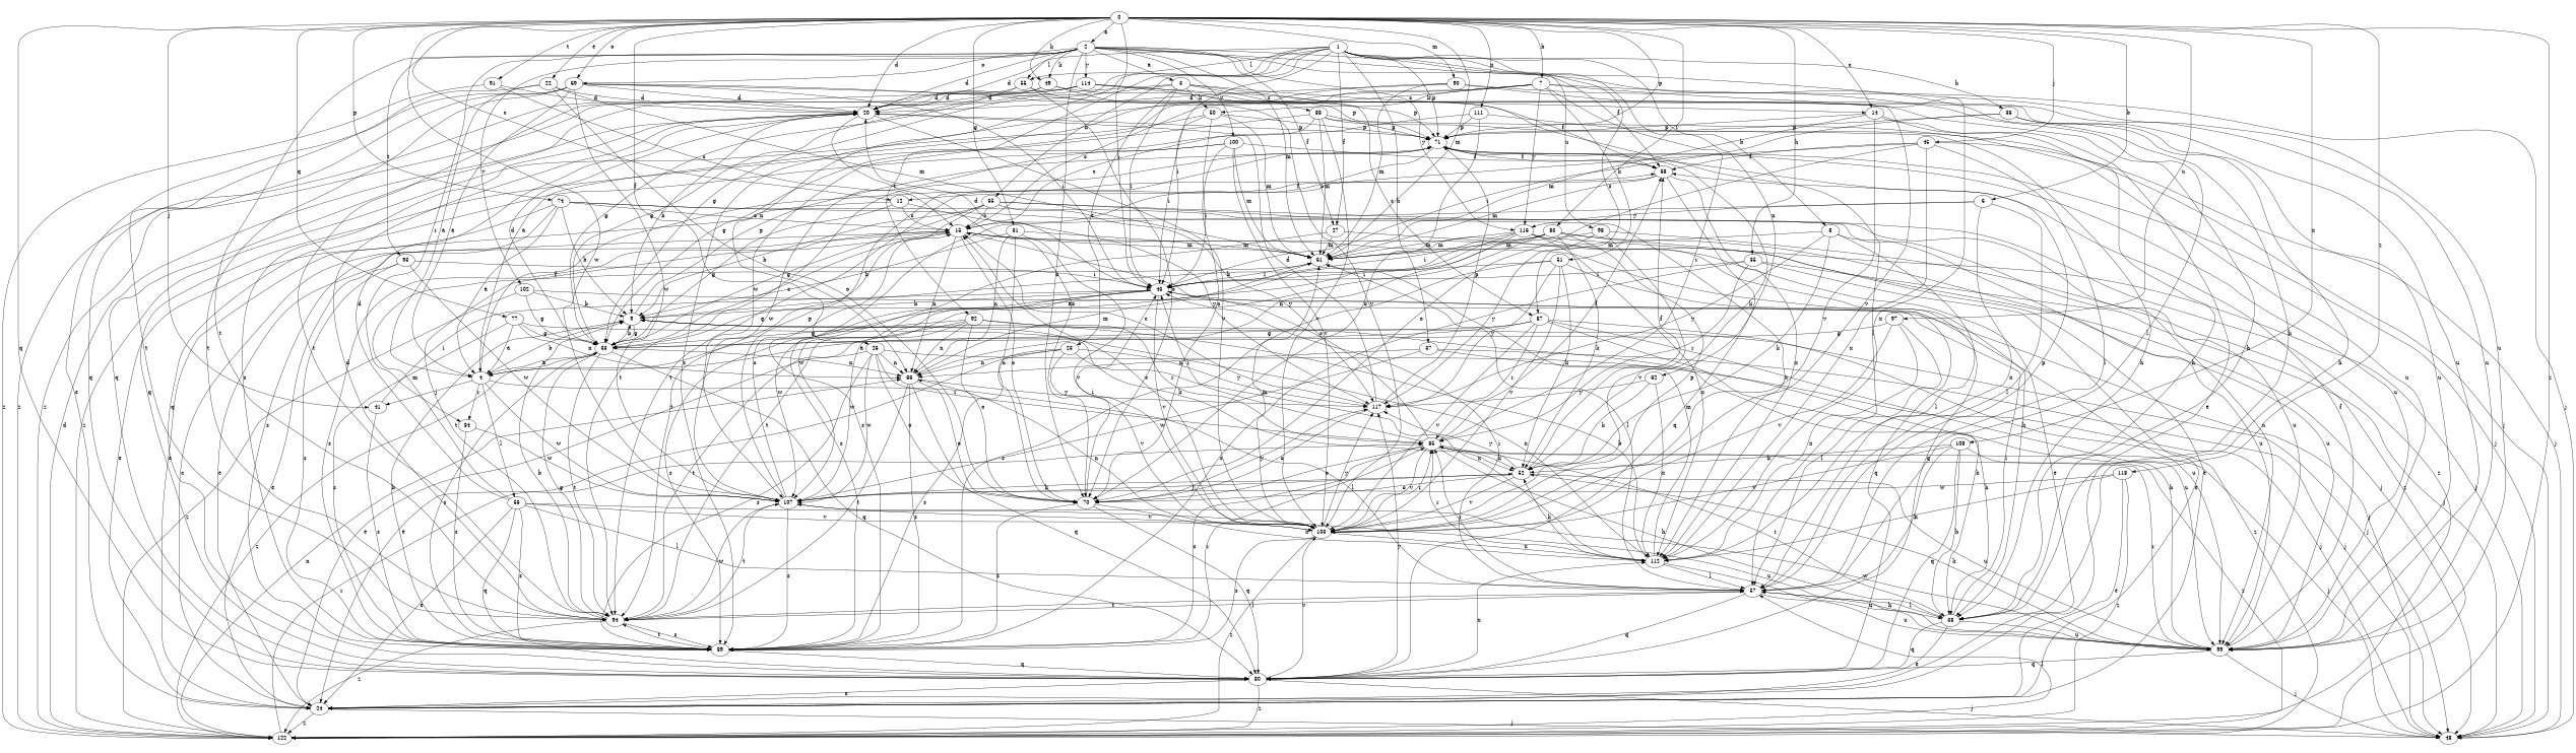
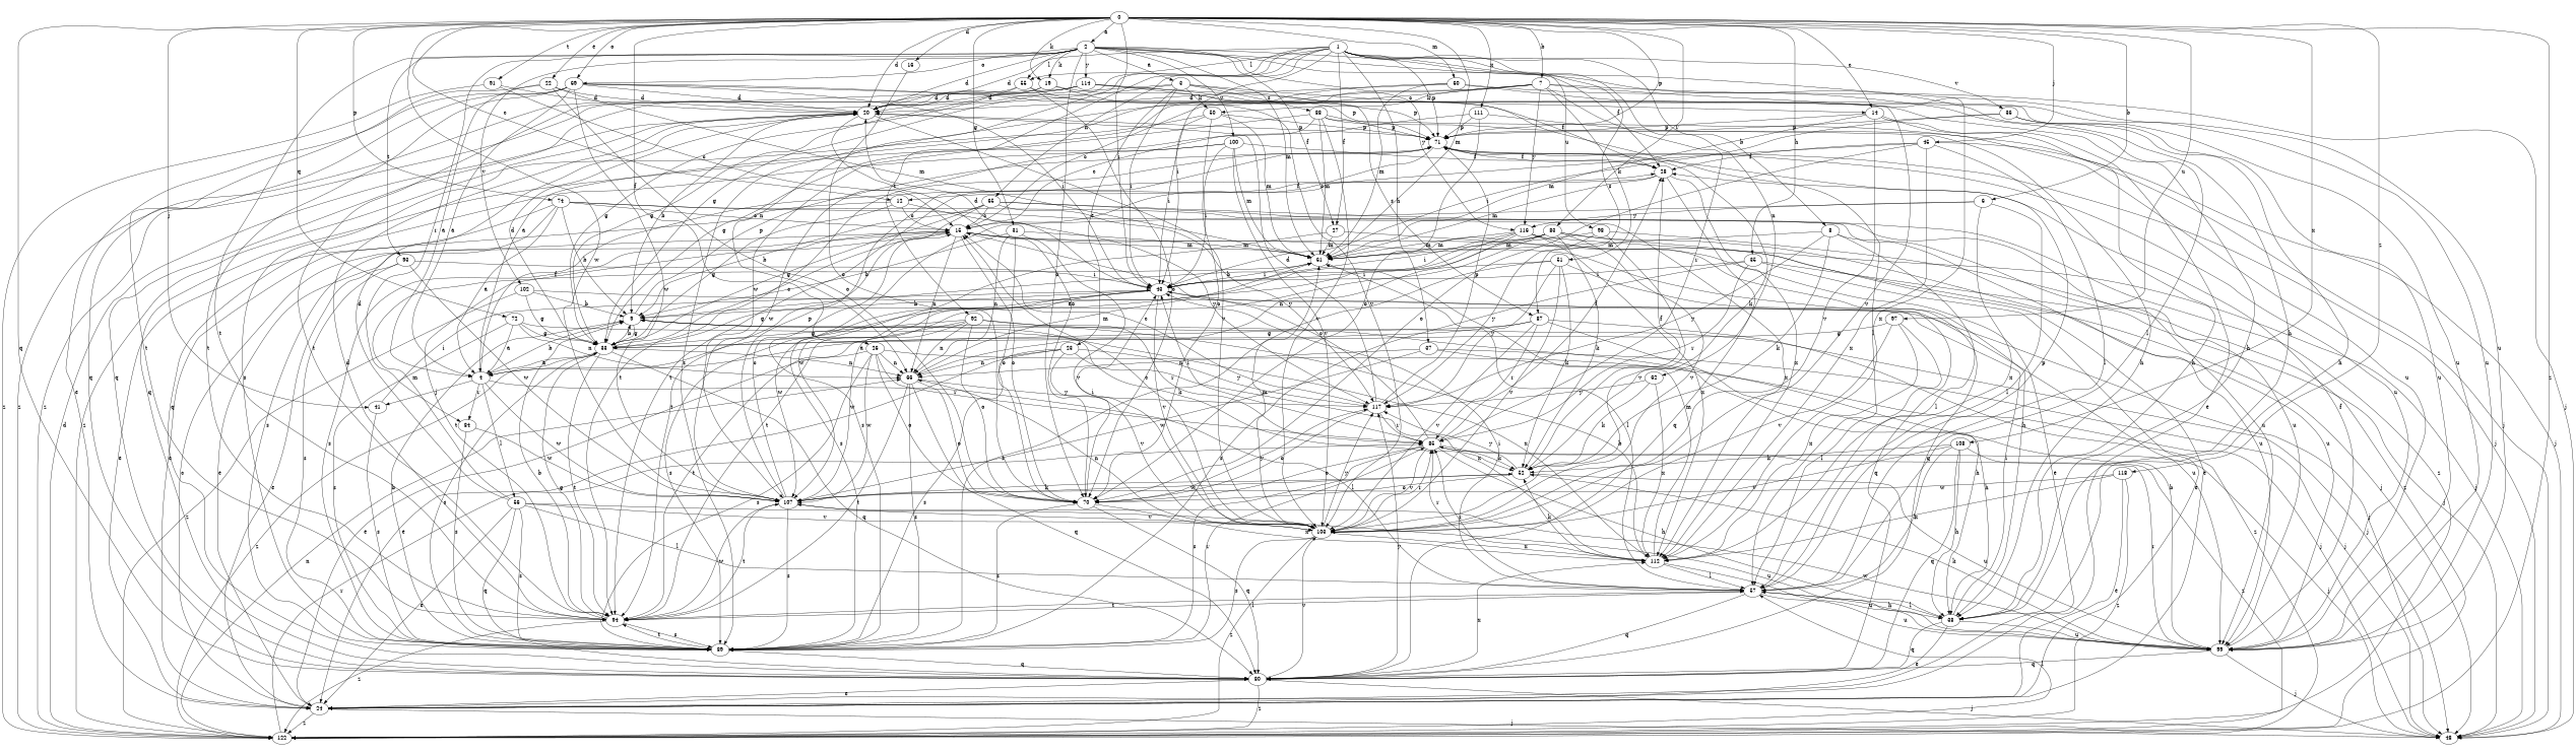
  strict digraph {
    0
    2
    6
    7
    12
    14
+   16
    20
    22
    26
    31
    35
    43
    45
    n15 [label=41]
-   49
-   60 [label=90]
+   49 [label=19]
+   60
    61
    69
    74
    n21 [label=71]
-   77
+   77 [label=72]
    80
    83
    91
    97
    107
    108
    111
    118
    122
    27
    55
    3
-   28 [label=68]
+   28
    38
    70
    84
    93
    94
    99
    100
    102
    114
    116
    57
    89
    112
    50
    4
    15
    48
    51
    85
    33
    117
    24
    103
    9
    66
    52
    1
    8
    36
    37
    62
    65
    87
    92
    98
    23
    88
    56
    0 -> 2 [label=a]
    0 -> 6 [label=b]
    0 -> 7 [label=b]
    0 -> 12 [label=c]
    0 -> 14 [label=c]
+   0 -> 16 [label=d]
    0 -> 20 [label=d]
    0 -> 22 [label=e]
    0 -> 26 [label=f]
    0 -> 31 [label=g]
    0 -> 35 [label=h]
    0 -> 43 [label=i]
    0 -> 45 [label=j]
    0 -> n15 [label=j]
    0 -> 49 [label=k]
    0 -> 60 [label=m]
    0 -> 61 [label=m]
    0 -> 69 [label=o]
    0 -> 74 [label=p]
    0 -> n21 [label=p]
    0 -> 77 [label=q]
    0 -> 80 [label=q]
    0 -> 83 [label=r]
    0 -> 91 [label=t]
    0 -> 97 [label=u]
    0 -> 107 [label=w]
    0 -> 108 [label=x]
    0 -> 111 [label=x]
    0 -> 118 [label=z]
    0 -> 122 [label=z]
    2 -> 20 [label=d]
    2 -> 49 [label=k]
    2 -> 61 [label=m]
    2 -> 69 [label=o]
    2 -> 27 [label=f]
    2 -> 55 [label=l]
    2 -> 3 [label=a]
    2 -> 28 [label=f]
    2 -> 38 [label=h]
    2 -> 70 [label=o]
    2 -> 84 [label=r]
    2 -> 93 [label=t]
    2 -> 94 [label=t]
    2 -> 99 [label=u]
    2 -> 100 [label=v]
    2 -> 102 [label=v]
    2 -> 114 [label=y]
    2 -> 116 [label=y]
    6 -> 116 [label=y]
    6 -> 57 [label=l]
    6 -> 89 [label=s]
    6 -> 112 [label=x]
    7 -> 107 [label=w]
    7 -> 116 [label=y]
    7 -> 112 [label=x]
    7 -> 50 [label=k]
    7 -> 4 [label=a]
    7 -> 15 [label=c]
    7 -> 48 [label=j]
    7 -> 51 [label=k]
    7 -> 85 [label=r]
    12 -> 15 [label=c]
    12 -> 33 [label=g]
    12 -> 117 [label=y]
    12 -> 24 [label=e]
    14 -> 61 [label=m]
    14 -> n21 [label=p]
    14 -> 38 [label=h]
    14 -> 24 [label=e]
    14 -> 103 [label=v]
+   16 -> 70 [label=o]
    20 -> n21 [label=p]
    20 -> 70 [label=o]
    20 -> 89 [label=s]
    20 -> 103 [label=v]
    20 -> 9 [label=b]
    22 -> 20 [label=d]
    22 -> 61 [label=m]
    22 -> 70 [label=o]
    22 -> 94 [label=t]
    22 -> 4 [label=a]
    26 -> 107 [label=w]
    26 -> 70 [label=o]
    26 -> 89 [label=s]
    26 -> 48 [label=j]
    26 -> 85 [label=r]
    26 -> 24 [label=e]
    26 -> 66 [label=n]
    31 -> 61 [label=m]
    31 -> 70 [label=o]
    31 -> 103 [label=v]
    31 -> 9 [label=b]
    31 -> 66 [label=n]
    35 -> 43 [label=i]
    35 -> 89 [label=s]
    35 -> 48 [label=j]
    35 -> 85 [label=r]
    35 -> 24 [label=e]
    43 -> 20 [label=d]
    43 -> 107 [label=w]
    43 -> 99 [label=u]
    43 -> 89 [label=s]
    43 -> 33 [label=g]
    43 -> 103 [label=v]
    43 -> 9 [label=b]
    45 -> 28 [label=f]
    45 -> 70 [label=o]
    45 -> 94 [label=t]
    45 -> 57 [label=l]
    45 -> 112 [label=x]
    45 -> 48 [label=j]
    n15 -> 43 [label=i]
    n15 -> 89 [label=s]
    49 -> 20 [label=d]
    49 -> n21 [label=p]
    49 -> 57 [label=l]
    49 -> 33 [label=g]
    60 -> 20 [label=d]
    60 -> 61 [label=m]
    60 -> 57 [label=l]
    60 -> 89 [label=s]
    60 -> 103 [label=v]
    61 -> 43 [label=i]
    61 -> 57 [label=l]
    69 -> 20 [label=d]
    69 -> 43 [label=i]
    69 -> 80 [label=q]
    69 -> 107 [label=w]
    69 -> 38 [label=h]
    69 -> 94 [label=t]
    69 -> 99 [label=u]
    69 -> 4 [label=a]
    69 -> 24 [label=e]
    74 -> 99 [label=u]
    74 -> 89 [label=s]
    74 -> 112 [label=x]
    74 -> 4 [label=a]
    74 -> 15 [label=c]
    74 -> 24 [label=e]
    74 -> 9 [label=b]
    n21 -> 28 [label=f]
    n21 -> 94 [label=t]
    n21 -> 99 [label=u]
    n21 -> 15 [label=c]
    n21 -> 48 [label=j]
    n21 -> 52 [label=k]
    77 -> 89 [label=s]
    77 -> 4 [label=a]
    77 -> 33 [label=g]
    77 -> 66 [label=n]
    77 -> 52 [label=k]
    80 -> 122 [label=z]
    80 -> 112 [label=x]
    80 -> 48 [label=j]
    80 -> 117 [label=y]
    80 -> 24 [label=e]
    80 -> 103 [label=v]
    83 -> 61 [label=m]
    83 -> 94 [label=t]
    83 -> 99 [label=u]
    83 -> 4 [label=a]
    83 -> 24 [label=e]
-   83 -> 103 [label=p]
+   83 -> 103 [label=v]
    83 -> 9 [label=b]
    83 -> 52 [label=k]
    91 -> 20 [label=d]
    91 -> 122 [label=z]
    91 -> 15 [label=c]
    97 -> 57 [label=l]
    97 -> 112 [label=x]
    97 -> 33 [label=g]
    97 -> 103 [label=v]
    107 -> n21 [label=p]
    107 -> 94 [label=t]
    107 -> 89 [label=s]
    107 -> 15 [label=c]
    107 -> 103 [label=v]
    107 -> 52 [label=k]
    108 -> 80 [label=q]
    108 -> 122 [label=z]
    108 -> 38 [label=h]
    108 -> 57 [label=l]
    108 -> 103 [label=v]
    108 -> 52 [label=k]
    111 -> n21 [label=p]
    111 -> 70 [label=o]
    111 -> 99 [label=u]
    111 -> 33 [label=g]
    118 -> 107 [label=w]
    118 -> 122 [label=z]
    118 -> 112 [label=x]
    118 -> 24 [label=e]
    122 -> 20 [label=d]
    122 -> 57 [label=l]
    122 -> 85 [label=r]
    122 -> 66 [label=n]
    27 -> 61 [label=m]
    27 -> 89 [label=s]
    27 -> 24 [label=e]
    55 -> 20 [label=d]
    55 -> 70 [label=o]
    55 -> 33 [label=g]
    55 -> 103 [label=v]
    3 -> 14 [label=c]
    3 -> 43 [label=i]
    3 -> 80 [label=q]
    3 -> 122 [label=z]
    3 -> 50 [label=k]
    3 -> 87 [label=s]
    3 -> 23 [label=e]
    3 -> 88 [label=s]
    28 -> 12 [label=f]
    28 -> 61 [label=m]
    28 -> 80 [label=q]
    28 -> 112 [label=x]
    38 -> 43 [label=i]
    38 -> 80 [label=q]
    38 -> 99 [label=u]
    38 -> 57 [label=l]
-   38 -> 85 [label=r]
+   117 -> 85 [label=r]
    38 -> 24 [label=e]
    70 -> 43 [label=i]
    70 -> 80 [label=q]
    70 -> 89 [label=s]
    70 -> 112 [label=x]
    70 -> 117 [label=y]
    84 -> 107 [label=w]
    84 -> 89 [label=s]
    93 -> 43 [label=i]
    93 -> 107 [label=w]
    93 -> 89 [label=s]
    93 -> 24 [label=e]
    94 -> 20 [label=d]
    94 -> 107 [label=w]
    94 -> 122 [label=z]
    94 -> 57 [label=l]
    94 -> 89 [label=s]
    94 -> 33 [label=g]
    94 -> 9 [label=b]
    99 -> 80 [label=q]
    99 -> 107 [label=w]
    99 -> 28 [label=f]
    99 -> 48 [label=j]
    99 -> 85 [label=r]
    99 -> 9 [label=b]
    99 -> 52 [label=k]
    100 -> 43 [label=i]
    100 -> 61 [label=m]
    100 -> 80 [label=q]
    100 -> 107 [label=w]
    100 -> 28 [label=f]
    100 -> 103 [label=v]
    102 -> 122 [label=z]
    102 -> 48 [label=j]
    102 -> 33 [label=g]
    102 -> 9 [label=b]
    114 -> 20 [label=d]
    114 -> n21 [label=p]
    114 -> 122 [label=z]
    114 -> 28 [label=f]
    114 -> 94 [label=t]
    114 -> 99 [label=u]
    116 -> 43 [label=i]
    116 -> 61 [label=m]
    116 -> 80 [label=q]
    116 -> 107 [label=w]
    116 -> 112 [label=x]
    116 -> 48 [label=j]
    116 -> 66 [label=n]
    57 -> 43 [label=i]
    57 -> n21 [label=p]
    57 -> 80 [label=q]
    57 -> 38 [label=h]
    57 -> 94 [label=t]
    57 -> 99 [label=u]
    57 -> 85 [label=r]
    89 -> 80 [label=q]
    89 -> 94 [label=t]
    89 -> 85 [label=r]
    89 -> 9 [label=b]
    112 -> 61 [label=m]
    112 -> 99 [label=u]
    112 -> 57 [label=l]
    112 -> 85 [label=r]
    112 -> 9 [label=b]
    112 -> 52 [label=k]
    50 -> 43 [label=i]
    50 -> 61 [label=m]
    50 -> n21 [label=p]
    50 -> 122 [label=z]
    50 -> 70 [label=o]
    4 -> n15 [label=j]
    4 -> 107 [label=w]
    4 -> 28 [label=f]
    4 -> 84 [label=r]
    4 -> 57 [label=l]
    4 -> 9 [label=b]
    4 -> 56 [label=l]
    15 -> 61 [label=m]
    15 -> 38 [label=h]
    15 -> 70 [label=o]
    15 -> 94 [label=t]
    15 -> 89 [label=s]
    15 -> 48 [label=j]
    15 -> 24 [label=e]
    15 -> 66 [label=n]
    51 -> 43 [label=i]
    51 -> 80 [label=q]
    51 -> 89 [label=s]
    51 -> 117 [label=y]
    51 -> 103 [label=v]
    51 -> 52 [label=k]
    85 -> 43 [label=i]
    85 -> 28 [label=f]
    85 -> 38 [label=h]
    85 -> 70 [label=o]
    85 -> 89 [label=s]
    85 -> 15 [label=c]
    85 -> 48 [label=j]
    85 -> 103 [label=v]
    85 -> 52 [label=k]
    33 -> 20 [label=d]
    33 -> 80 [label=q]
    33 -> 122 [label=z]
    33 -> 94 [label=t]
    33 -> 89 [label=s]
    33 -> 4 [label=a]
    33 -> 15 [label=c]
    33 -> 9 [label=b]
    33 -> 66 [label=n]
    117 -> 20 [label=d]
    117 -> n21 [label=p]
    117 -> 70 [label=o]
    117 -> 15 [label=c]
    24 -> 122 [label=z]
    24 -> 15 [label=c]
    24 -> 48 [label=j]
    103 -> 61 [label=m]
    103 -> 122 [label=z]
    103 -> 89 [label=s]
    103 -> 112 [label=x]
    103 -> 15 [label=c]
    103 -> 85 [label=r]
    103 -> 117 [label=y]
    103 -> 66 [label=n]
    9 -> n21 [label=p]
    9 -> 112 [label=x]
    9 -> 33 [label=g]
    66 -> 61 [label=m]
    66 -> 80 [label=q]
    66 -> 70 [label=o]
    66 -> 94 [label=t]
    66 -> 89 [label=s]
    66 -> 117 [label=y]
-   52 -> 107 [label=j]
+   52 -> 107 [label=w]
    52 -> 28 [label=f]
    52 -> 70 [label=o]
    52 -> 99 [label=u]
    52 -> 117 [label=y]
-   52 -> 103 [label=v]
    1 -> 20 [label=d]
    1 -> 43 [label=i]
    1 -> n21 [label=p]
    1 -> 27 [label=f]
    1 -> 55 [label=l]
    1 -> 33 [label=g]
    1 -> 66 [label=n]
    1 -> 8 [label=b]
-   1 -> 36 [label=h]
+   1 -> 36 [label=v]
    1 -> 37 [label=h]
    1 -> 62 [label=n]
    1 -> 65 [label=n]
    1 -> 87 [label=s]
    1 -> 92 [label=t]
    1 -> 98 [label=u]
    8 -> 61 [label=m]
    8 -> 99 [label=u]
    8 -> 57 [label=l]
    8 -> 117 [label=y]
    8 -> 52 [label=k]
    36 -> 43 [label=i]
    36 -> n21 [label=p]
    36 -> 38 [label=h]
    36 -> 99 [label=u]
    37 -> 107 [label=w]
    37 -> 38 [label=h]
    37 -> 48 [label=j]
    37 -> 66 [label=n]
    62 -> 112 [label=x]
    62 -> 117 [label=y]
    62 -> 52 [label=k]
    65 -> 122 [label=z]
    65 -> 94 [label=t]
    65 -> 99 [label=u]
    65 -> 15 [label=c]
    65 -> 33 [label=g]
    65 -> 117 [label=y]
    65 -> 9 [label=b]
    87 -> 122 [label=z]
    87 -> 38 [label=h]
-   87 -> 99 [label=u]
    87 -> 4 [label=a]
    87 -> 85 [label=r]
    87 -> 33 [label=g]
    87 -> 103 [label=v]
    92 -> 107 [label=w]
    92 -> 70 [label=o]
    92 -> 94 [label=t]
    92 -> 48 [label=j]
    92 -> 85 [label=r]
    92 -> 33 [label=g]
    92 -> 66 [label=n]
    98 -> 61 [label=m]
    98 -> 122 [label=z]
    98 -> 117 [label=y]
    98 -> 103 [label=v]
    23 -> 89 [label=s]
    23 -> 112 [label=x]
    23 -> 117 [label=y]
    23 -> 24 [label=e]
    23 -> 103 [label=v]
    23 -> 66 [label=n]
    88 -> 61 [label=m]
    88 -> n21 [label=p]
    88 -> 80 [label=q]
    88 -> 38 [label=h]
    88 -> 15 [label=c]
    88 -> 48 [label=j]
    88 -> 103 [label=v]
    56 -> 20 [label=d]
    56 -> 61 [label=m]
    56 -> 80 [label=q]
    56 -> 99 [label=u]
    56 -> 57 [label=l]
    56 -> 89 [label=s]
    56 -> 24 [label=e]
    56 -> 103 [label=v]
  }
